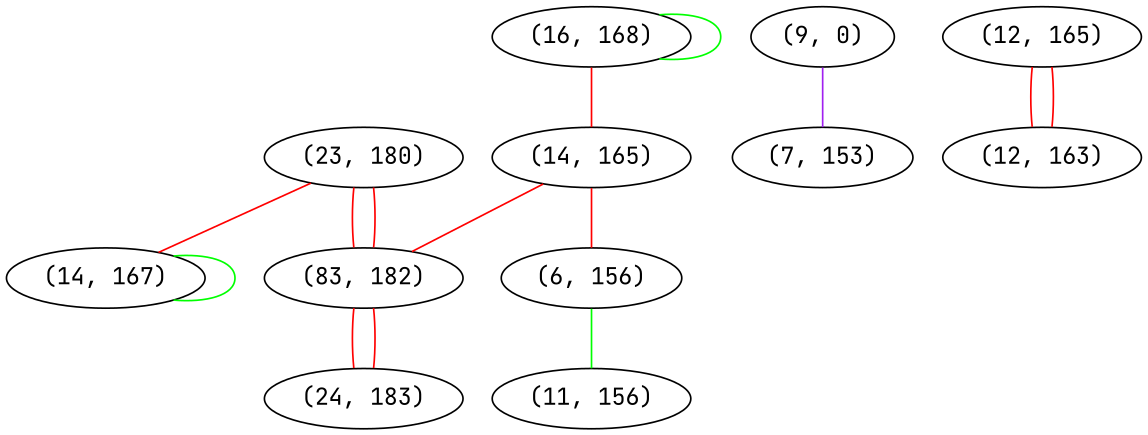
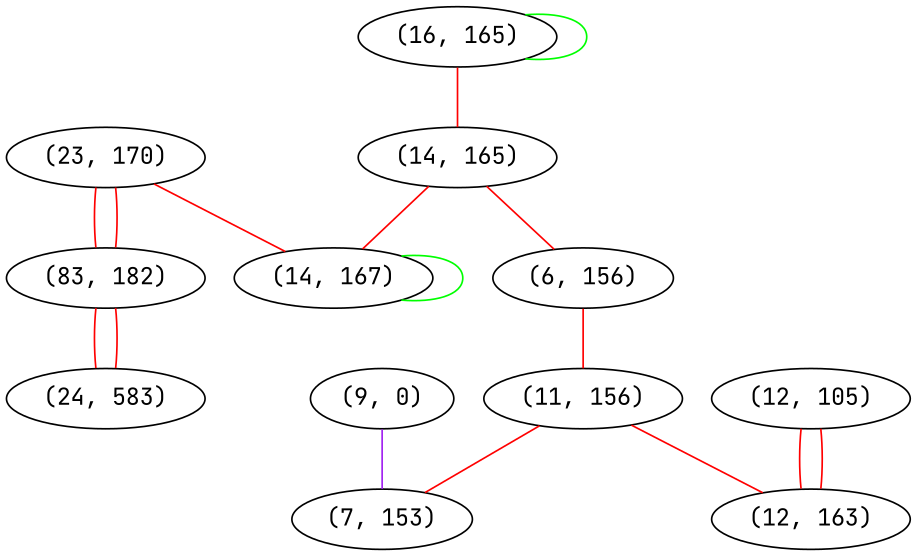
  graph {
    fontname="JetBrains Mono"
    node [fontname="JetBrains Mono"]
    edge [color=red fontname="JetBrains Mono" weight=1]
-   "(23, 180)"
+   "(23, 180)" [label="(23, 170)"]
    "(14, 167)"
    n3 [label="(83, 182)"]
-   "(24, 183)"
+   "(24, 183)" [label="(24, 583)"]
    n5 [label="(9, 0)"]
    "(7, 153)"
-   "(16, 165)" [label="(16, 168)"]
+   "(16, 165)"
    "(14, 165)"
    "(6, 156)"
-   "(12, 165)"
+   "(12, 165)" [label="(12, 105)"]
    "(12, 163)"
    "(11, 156)"
    "(23, 180)" -- "(14, 167)"
    "(23, 180)" -- n3
    "(23, 180)" -- n3
    "(14, 167)" -- "(14, 167)" [color=green weight=2]
    n3 -- "(24, 183)"
    n3 -- "(24, 183)"
    n5 -- "(7, 153)" [color=purple weight=4]
    "(16, 165)" -- "(16, 165)" [color=green weight=2]
    "(16, 165)" -- "(14, 165)"
-   "(14, 165)" -- n3
+   "(14, 165)" -- "(14, 167)"
    "(14, 165)" -- "(6, 156)"
-   "(6, 156)" -- "(11, 156)" [color=green]
+   "(6, 156)" -- "(11, 156)"
    "(12, 165)" -- "(12, 163)"
    "(12, 165)" -- "(12, 163)"
+   "(11, 156)" -- "(7, 153)"
+   "(11, 156)" -- "(12, 163)"
  }
